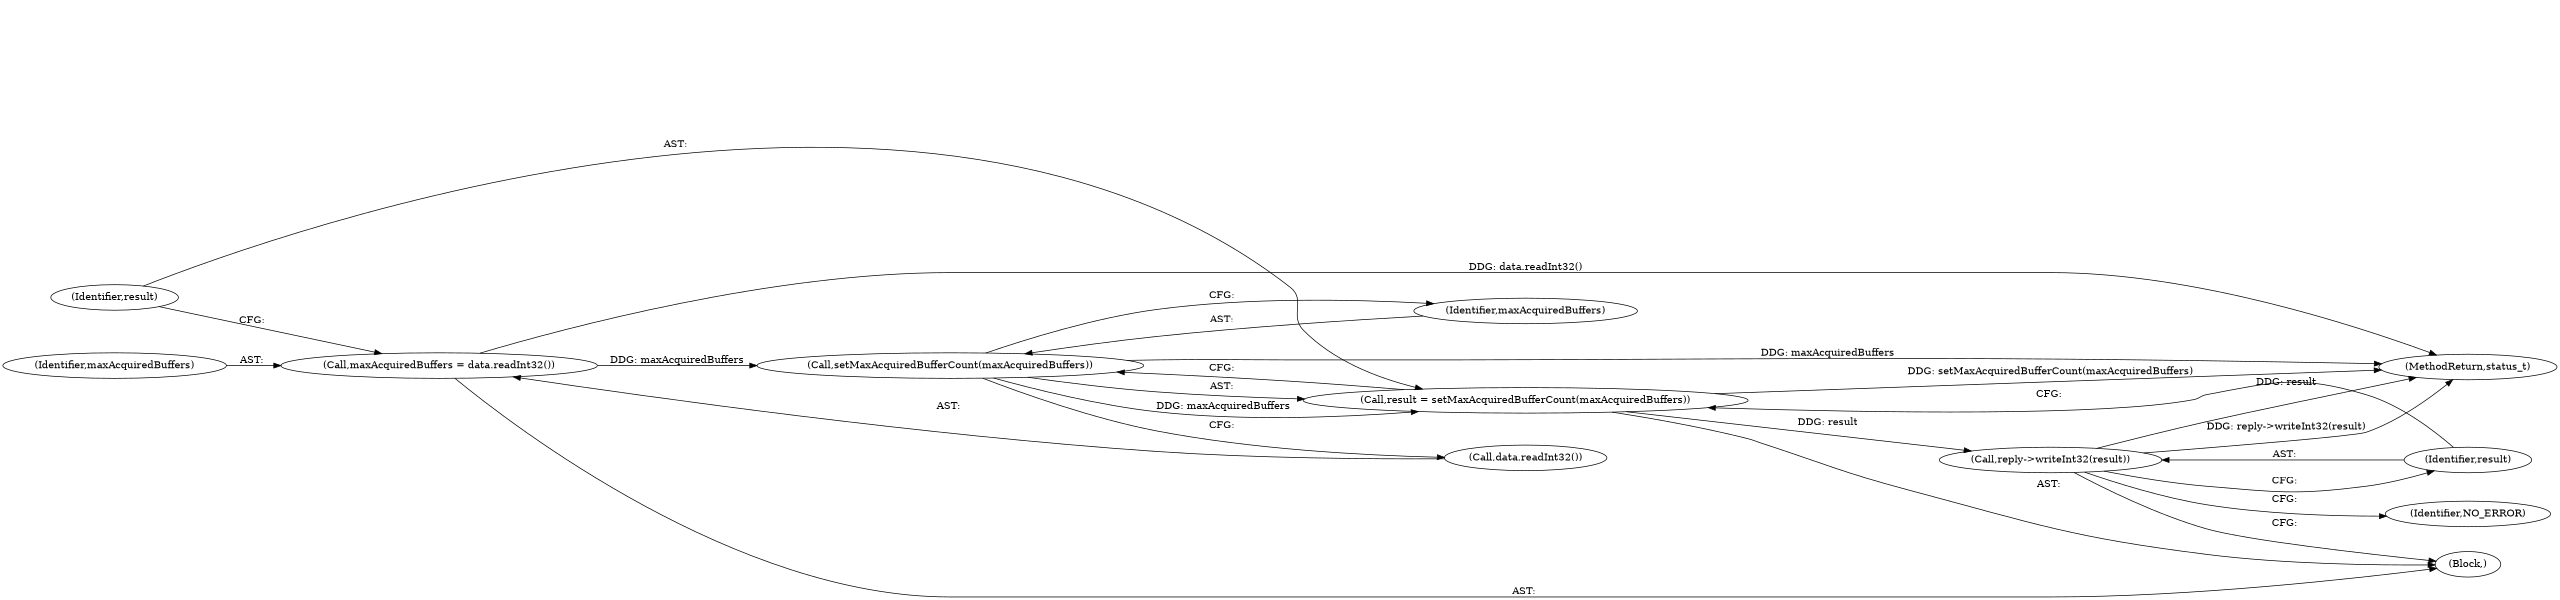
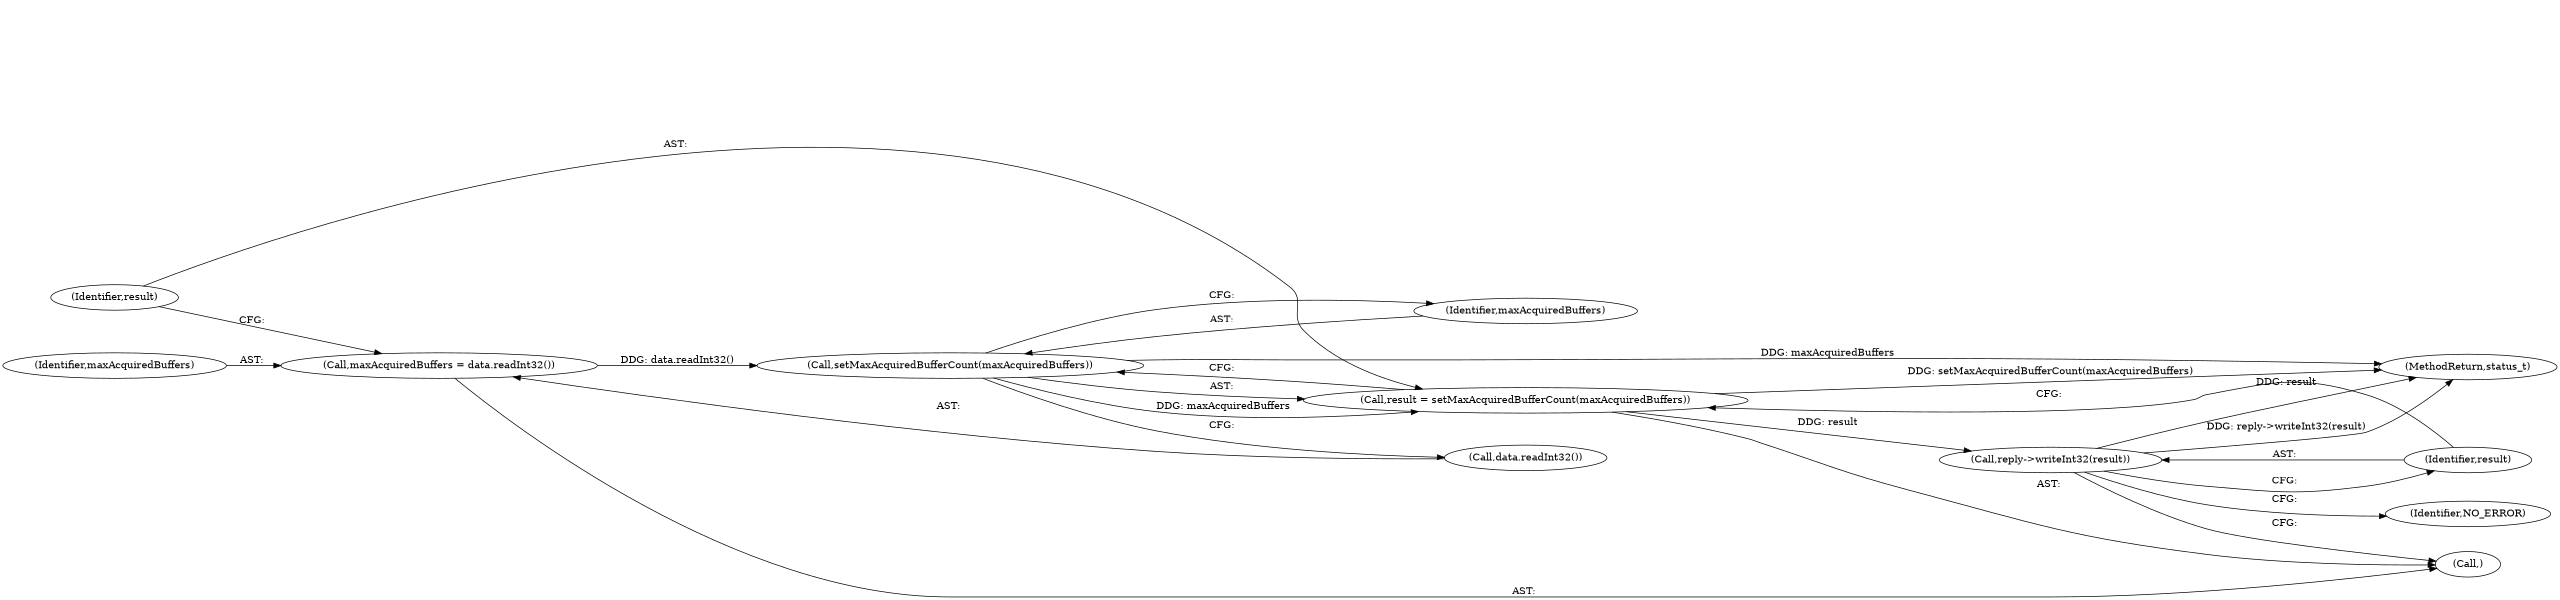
  digraph {
    rankdir=LR
    n1 [label="(Call,maxAcquiredBuffers = data.readInt32())"]
    n2 [label="(Call,setMaxAcquiredBufferCount(maxAcquiredBuffers))"]
-   n3 [label="(Block,)"]
+   n3 [label="(Call,)"]
    n4 [label="(MethodReturn,status_t)"]
    n5 [label="(Call,data.readInt32())"]
    n6 [label="(Call,result = setMaxAcquiredBufferCount(maxAcquiredBuffers))"]
    n7 [label="(Identifier,maxAcquiredBuffers)"]
    n8 [label="(Call,reply->writeInt32(result))"]
    n9 [label="(Identifier,result)"]
    n10 [label="(Identifier,NO_ERROR)"]
    n11 [label="(Identifier,result)"]
    n12 [label="(Identifier,maxAcquiredBuffers)"]
-   n1 -> n2 [label="DDG: maxAcquiredBuffers"]
+   n1 -> n2 [label="DDG: data.readInt32()"]
    n1 -> n3 [label="AST: "]
-   n1 -> n4 [label="DDG: data.readInt32()"]
    n2 -> n4 [label="DDG: maxAcquiredBuffers"]
    n2 -> n5 [label="CFG: "]
    n2 -> n6 [label="AST: "]
    n2 -> n6 [label="DDG: maxAcquiredBuffers"]
    n2 -> n7 [label="CFG: "]
    n5 -> n1 [label="AST: "]
    n6 -> n2 [label="CFG: "]
    n6 -> n3 [label="AST: "]
    n6 -> n4 [label="DDG: setMaxAcquiredBufferCount(maxAcquiredBuffers)"]
    n6 -> n8 [label="DDG: result"]
    n7 -> n2 [label="AST: "]
    n8 -> n3 [label="CFG: "]
    n8 -> n4 [label="DDG: reply->writeInt32(result)"]
    n8 -> n4 [label="DDG: result"]
    n8 -> n9 [label="CFG: "]
    n8 -> n10 [label="CFG: "]
    n9 -> n6 [label="CFG: "]
    n9 -> n8 [label="AST: "]
    n11 -> n1 [label="CFG: "]
    n11 -> n6 [label="AST: "]
    n12 -> n1 [label="AST: "]
  }
